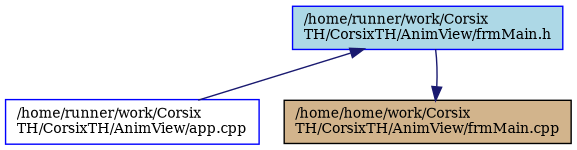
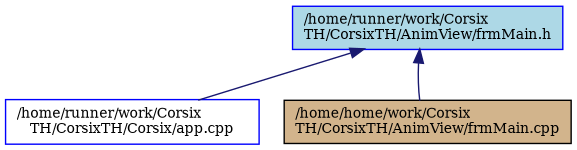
  digraph {
    fontname="DejaVu Serif"
    node [color=blue fontname="DejaVu Serif" fontsize=10 shape=record style=filled]
    edge [color=midnightblue dir=back fontname="DejaVu Serif" fontsize=10 labelfontname=Helvetica labelfontsize=10 style=solid]
    n1 [fillcolor=lightblue fontcolor=black height=0.2 label="/home/runner/work/Corsix\lTH/CorsixTH/AnimView/frmMain.h" width=0.4]
-   n2 [fillcolor=white height=0.2 label="/home/runner/work/Corsix\lTH/CorsixTH/AnimView/app.cpp" width=0.4]
+   n2 [fillcolor=white height=0.2 label="/home/runner/work/Corsix\lTH/CorsixTH/Corsix/app.cpp" width=0.4]
    n3 [color=black fillcolor=tan height=0.2 label="/home/home/work/Corsix\lTH/CorsixTH/AnimView/frmMain.cpp" width=0.4]
    n1 -> n2
-   n3 -> n1
+   n1 -> n3
  }
